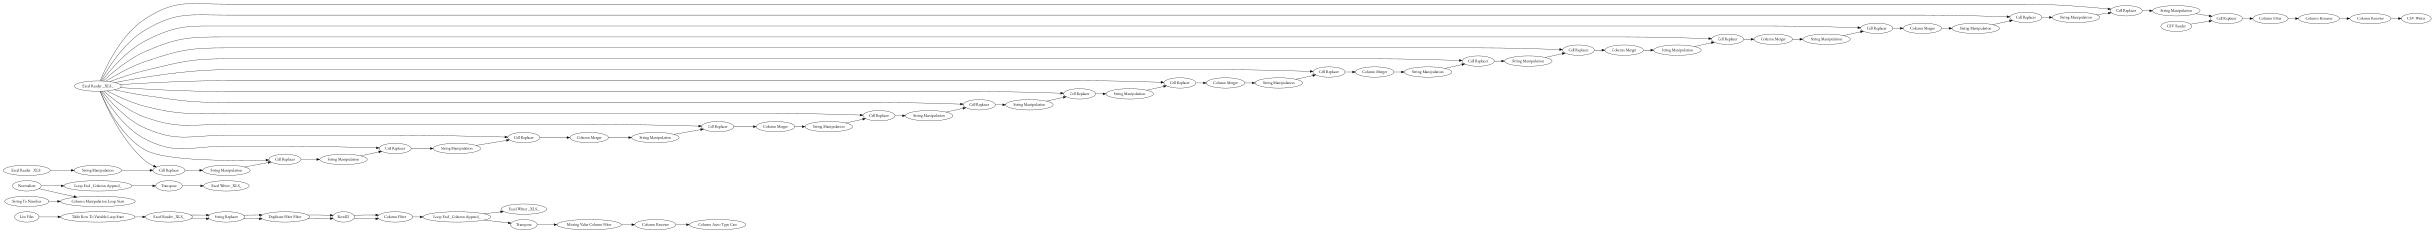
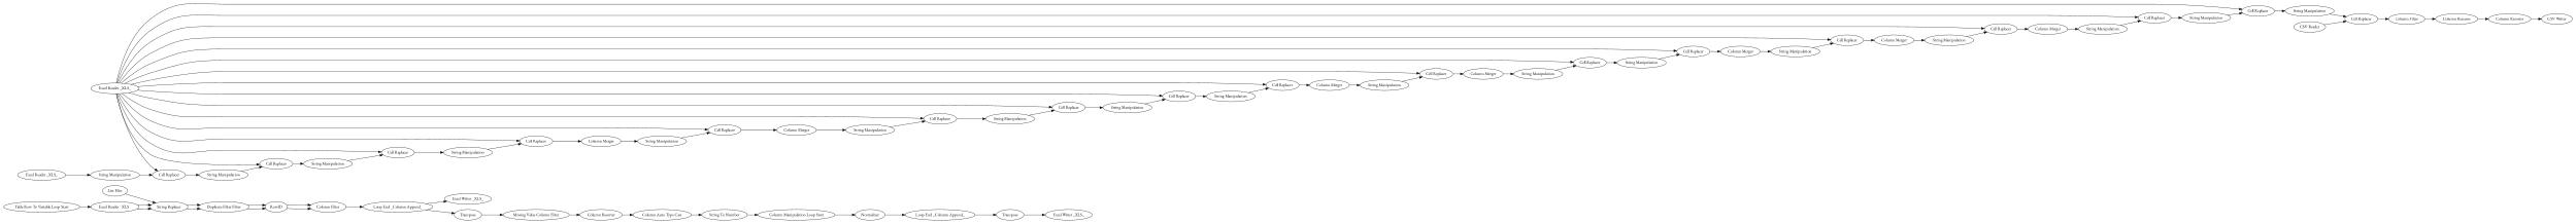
  digraph {
    fontname="EB Garamond"
    rankdir=LR
    node [fontname="EB Garamond"]
    edge [fontname="EB Garamond"]
    n1 [label=RowID]
    n2 [label="Column Filter"]
    n3 [label="Loop End _Column Append_"]
    n4 [label="String Replacer"]
    n5 [label="Duplicate Filter Filter"]
    n6 [label="Excel Writer _XLS_"]
    n7 [label=Transpose]
    n8 [label="Missing Value Column Filter"]
    n9 [label="List Files"]
    n10 [label="Table Row To Variable Loop Start"]
    n11 [label="Excel Reader _XLS_"]
    n12 [label="Column Resorter"]
    n13 [label=Normalizer]
    n14 [label="Loop End _Column Append_"]
    n15 [label=Transpose]
    n16 [label="Column Manipulation Loop Start"]
    n17 [label="Excel Writer _XLS_"]
    n18 [label="Column Auto Type Cast"]
    n19 [label="String To Number"]
    n20 [label="Excel Reader _XLS_"]
    n21 [label="Cell Replacer"]
    n22 [label="Cell Replacer"]
    n23 [label="Cell Replacer"]
    n24 [label="Cell Replacer"]
    n25 [label="Cell Replacer"]
    n26 [label="Cell Replacer"]
    n27 [label="Cell Replacer"]
    n28 [label="Cell Replacer"]
    n29 [label="Cell Replacer"]
    n30 [label="Cell Replacer"]
    n31 [label="Cell Replacer"]
    n32 [label="Cell Replacer"]
    n33 [label="Cell Replacer"]
    n34 [label="Cell Replacer"]
    n35 [label="Cell Replacer"]
    n36 [label="Cell Replacer"]
    n37 [label="String Manipulation"]
    n38 [label="String Manipulation"]
    n39 [label="String Manipulation"]
    n40 [label="String Manipulation"]
    n41 [label="Column Merger"]
    n42 [label="String Manipulation"]
    n43 [label="Column Merger"]
    n44 [label="String Manipulation"]
    n45 [label="Column Merger"]
    n46 [label="Column Merger"]
    n47 [label="Column Merger"]
    n48 [label="Column Merger"]
    n49 [label="Column Merger"]
    n50 [label="String Manipulation"]
    n51 [label="String Manipulation"]
    n52 [label="String Manipulation"]
    n53 [label="Excel Reader _XLS_"]
    n54 [label="String Manipulation"]
    n55 [label="String Manipulation"]
    n56 [label="String Manipulation"]
    n57 [label="String Manipulation"]
    n58 [label="String Manipulation"]
    n59 [label="String Manipulation"]
    n60 [label="String Manipulation"]
    n61 [label="String Manipulation"]
    n62 [label="Cell Replacer"]
    n63 [label="CSV Writer"]
    n64 [label="Column Filter"]
    n65 [label="Column Rename"]
    n66 [label="Column Resorter"]
    n67 [label="CSV Reader"]
    n1 -> n2
    n1 -> n2
    n2 -> n3
    n3 -> n6
    n3 -> n7
    n4 -> n5
    n4 -> n5
    n5 -> n1
    n5 -> n1
    n7 -> n8
    n8 -> n12
-   n9 -> n10
+   n9 -> n4
    n10 -> n11
    n11 -> n4
    n11 -> n4
    n12 -> n18
    n13 -> n14
    n14 -> n15
    n15 -> n17
-   n13 -> n16
+   n16 -> n13
+   n18 -> n19
    n19 -> n16
    n20 -> n21
    n20 -> n22
    n20 -> n23
    n20 -> n24
    n20 -> n25
    n20 -> n26
    n20 -> n27
    n20 -> n28
    n20 -> n29
    n20 -> n30
    n20 -> n31
    n20 -> n32
    n20 -> n33
    n20 -> n34
    n20 -> n35
    n20 -> n36
    n21 -> n37
    n22 -> n38
    n23 -> n39
    n24 -> n40
    n25 -> n41
    n26 -> n42
    n27 -> n43
    n28 -> n44
    n29 -> n45
    n30 -> n46
    n31 -> n47
    n32 -> n48
    n33 -> n49
    n34 -> n50
    n35 -> n51
    n36 -> n52
    n37 -> n22
    n38 -> n23
    n39 -> n25
    n40 -> n30
    n41 -> n55
    n42 -> n24
    n43 -> n56
    n44 -> n26
    n45 -> n58
    n46 -> n59
    n47 -> n57
    n48 -> n60
    n49 -> n61
    n50 -> n62
    n51 -> n34
    n52 -> n31
    n53 -> n54
    n54 -> n21
    n55 -> n27
    n56 -> n28
    n57 -> n29
    n58 -> n33
    n59 -> n32
    n60 -> n36
    n61 -> n35
    n62 -> n64
    n64 -> n65
    n65 -> n66
    n66 -> n63
    n67 -> n62
  }
